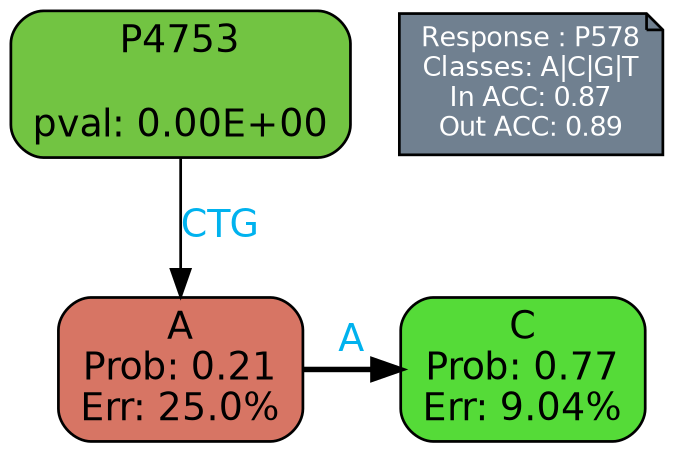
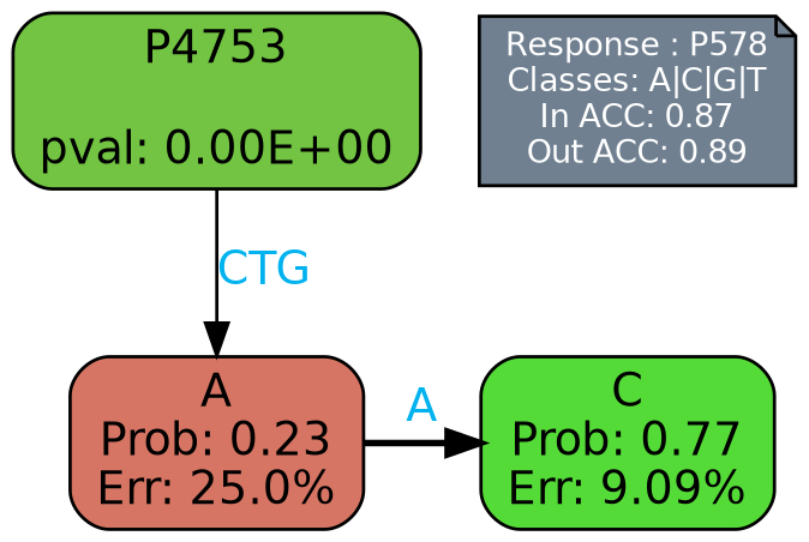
  digraph {
    ranksep=equally
    splines=polylines
    node [color=black fontname=helvetica shape=box style="filled, rounded"]
    edge [fontcolor=deepskyblue2 fontname=helvetica]
-   n1 [fillcolor="#55db38" label="C\nProb: 0.77\nErr: 9.04%"]
-   n2 [fillcolor="#d77564" label="A\nProb: 0.21\nErr: 25.0%"]
+   n1 [fillcolor="#55db38" label="C\nProb: 0.77\nErr: 9.09%"]
+   n2 [fillcolor="#d77564" label="A\nProb: 0.23\nErr: 25.0%"]
    n3 [align=left fillcolor=slategray fontcolor=white fontsize=10 label="Response : P578\nClasses: A|C|G|T\nIn ACC: 0.87\nOut ACC: 0.89\n" shape=note style=filled]
    n4 [fillcolor="#72c442" label="P4753\n\npval: 0.00E+00"]
    subgraph sub_1 {
      rank=same
      n1
      n2
    }
    subgraph sub_2 {
      rank=same
      n3
      n4
    }
    n2 -> n1 [label=A style=bold]
    n4 -> n2 [label=CTG style=solid]
  }
